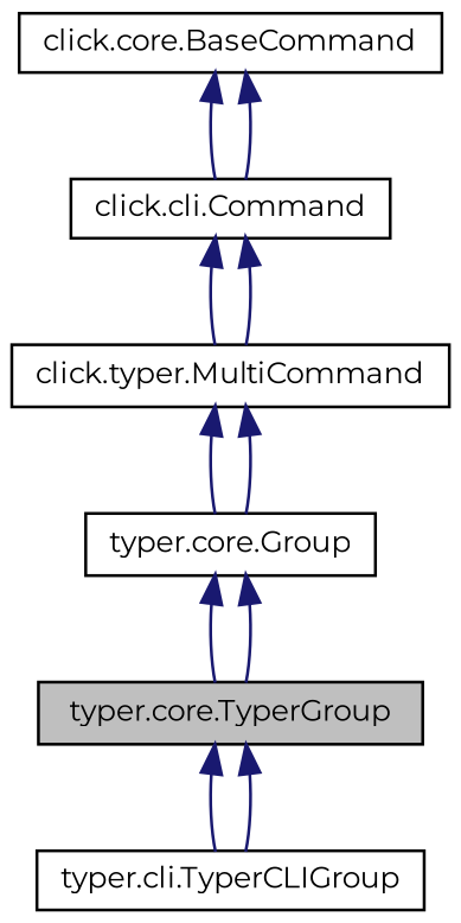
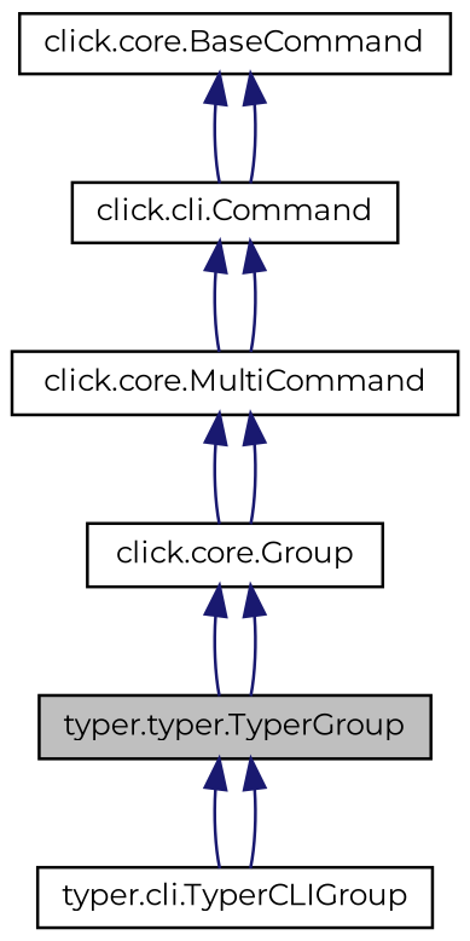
  digraph {
    fontname=Montserrat
    node [color=black fillcolor=white fontname=Montserrat fontsize=10 shape=record style=filled]
    edge [color=midnightblue dir=back fontname=Montserrat fontsize=10 labelfontname=Helvetica labelfontsize=10 style=solid]
-   n1 [fillcolor=grey75 fontcolor=black height=0.2 label="typer.core.TyperGroup" width=0.4]
+   n1 [fillcolor=grey75 fontcolor=black height=0.2 label="typer.typer.TyperGroup" width=0.4]
    n2 [height=0.2 label="typer.cli.TyperCLIGroup" width=0.4]
-   n3 [height=0.2 label="typer.core.Group" width=0.4]
-   n4 [height=0.2 label="click.typer.MultiCommand" width=0.4]
+   n3 [height=0.2 label="click.core.Group" width=0.4]
+   n4 [height=0.2 label="click.core.MultiCommand" width=0.4]
    n5 [height=0.2 label="click.cli.Command" width=0.4]
    n6 [height=0.2 label="click.core.BaseCommand" width=0.4]
    n1 -> n2
    n1 -> n2
    n3 -> n1
    n3 -> n1
    n4 -> n3
    n4 -> n3
    n5 -> n4
    n5 -> n4
    n6 -> n5
    n6 -> n5
  }
